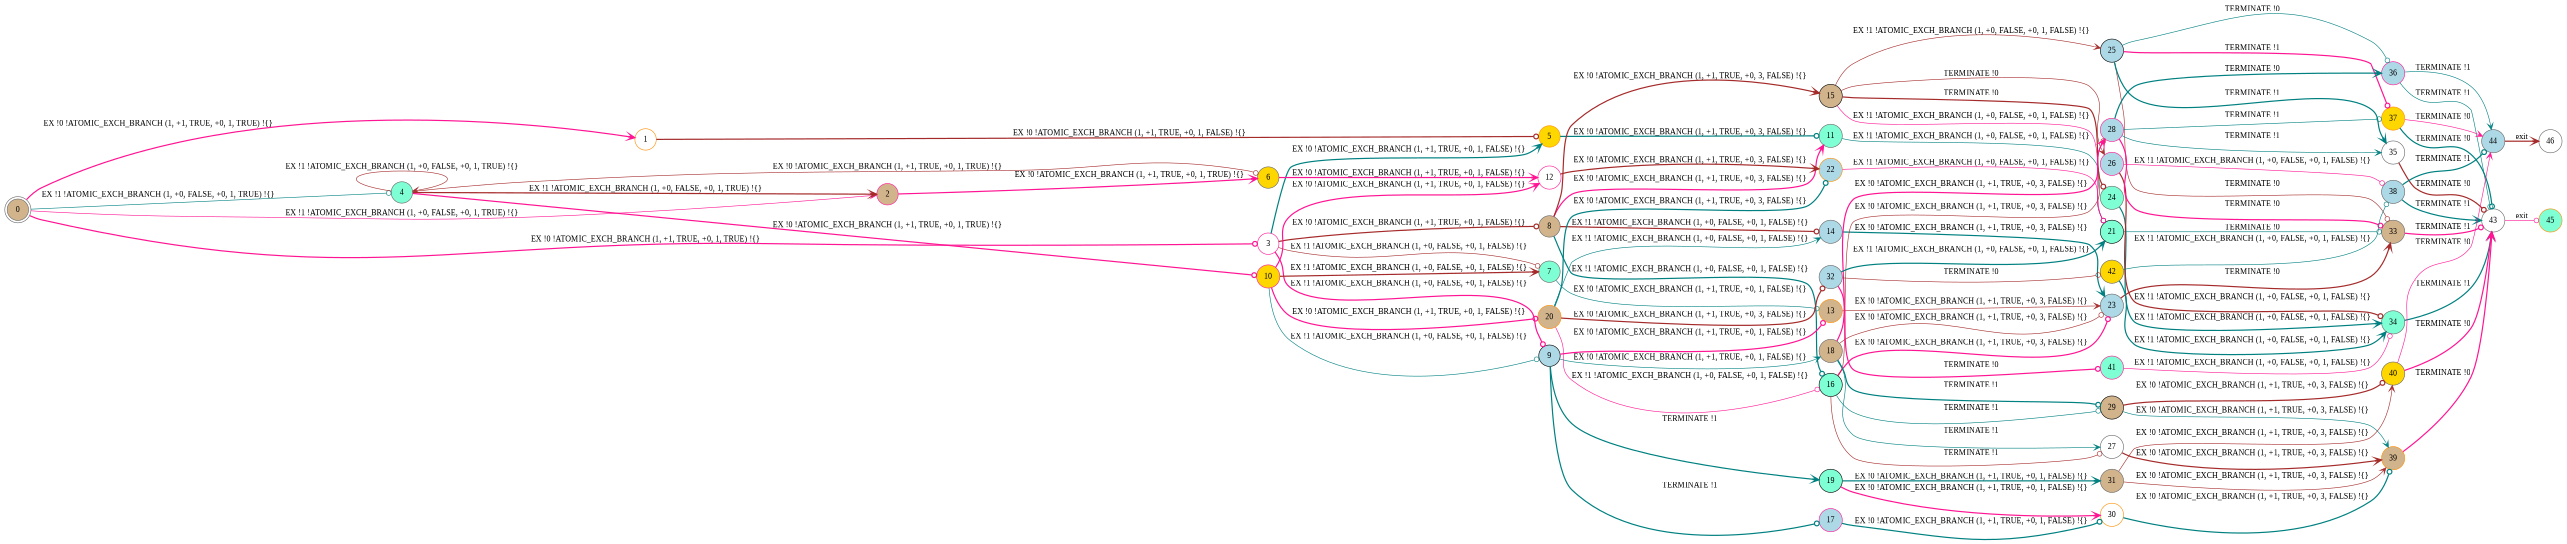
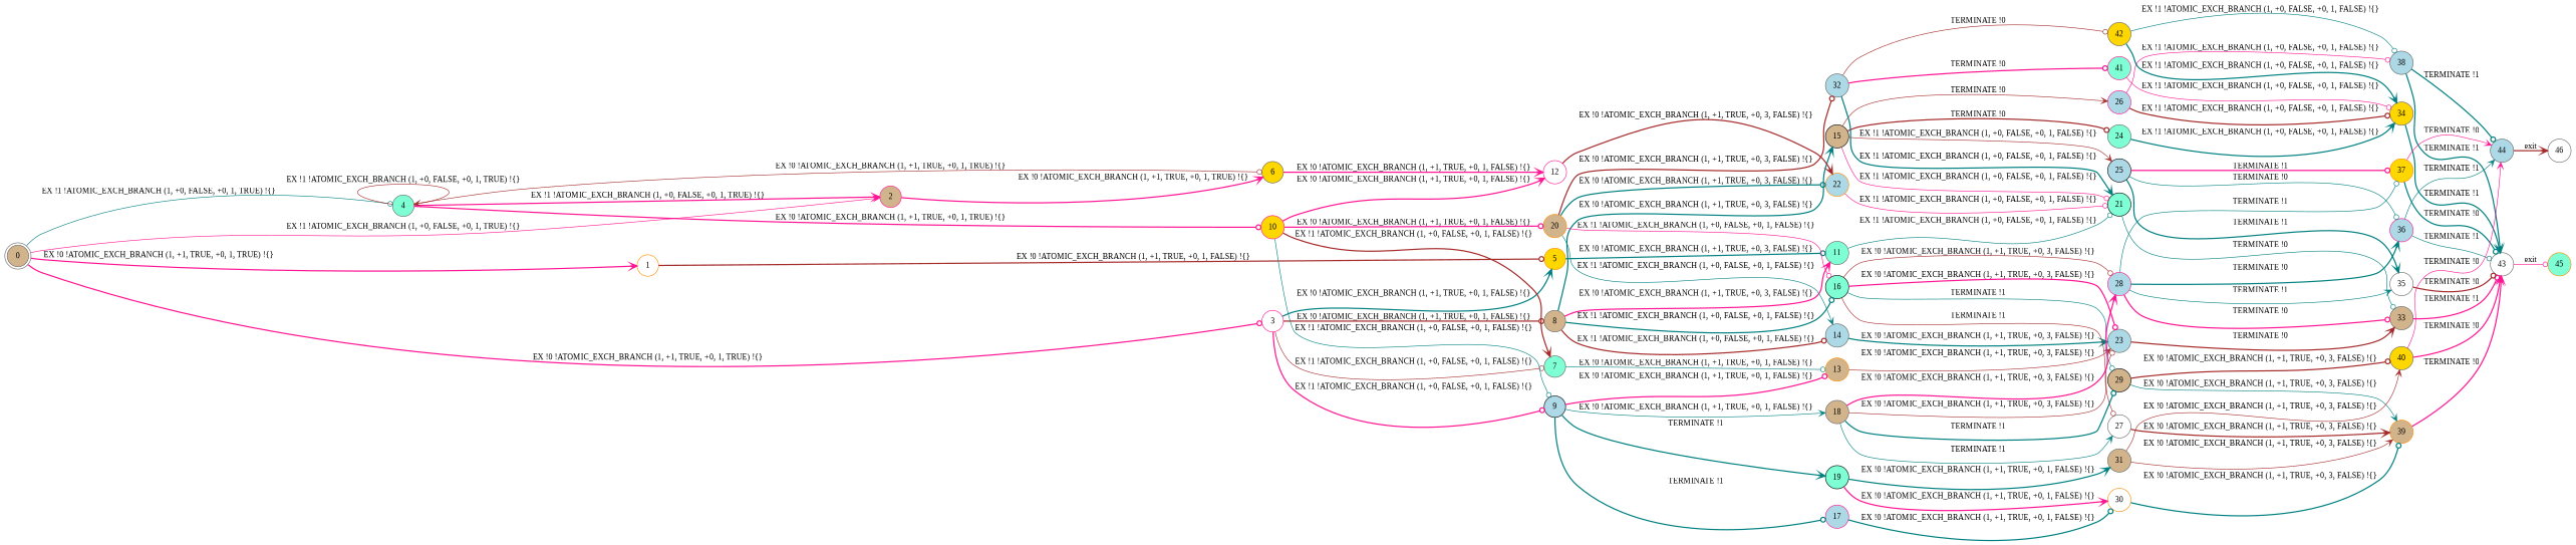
  digraph {
    fontname="Liberation Serif"
    rankdir=LR
    node [color=gray40 fillcolor=lightblue fontname="Liberation Serif" shape=circle style=filled]
    edge [arrowhead=odot color=teal fontname="Liberation Serif" style=bold]
    0 [fillcolor=tan peripheries=2]
    1 [color=darkorange fillcolor=white]
    2 [color=deeppink fillcolor=tan]
    3 [color=deeppink fillcolor=white]
    4 [fillcolor=aquamarine]
    5 [color=darkorange fillcolor=gold]
    6 [fillcolor=gold]
    7 [fillcolor=aquamarine]
    8 [fillcolor=tan]
    9 [color=black]
    10 [color=deeppink fillcolor=gold]
    11 [fillcolor=aquamarine]
    12 [color=deeppink fillcolor=white]
    13 [color=darkorange fillcolor=tan]
    14
    15 [color=black fillcolor=tan]
    16 [color=black fillcolor=aquamarine]
    17 [color=deeppink]
    18 [fillcolor=tan]
    19 [color=black fillcolor=aquamarine]
    20 [color=darkorange fillcolor=tan]
    21 [color=black fillcolor=aquamarine]
    22 [color=darkorange]
    23
    24 [fillcolor=aquamarine]
    25 [color=black]
    26 [color=deeppink]
    27 [fillcolor=white]
    28 [color=deeppink]
    29 [color=black fillcolor=tan]
    30 [color=darkorange fillcolor=white]
    31 [fillcolor=tan]
    32
    33 [fillcolor=tan]
-   34 [fillcolor=aquamarine]
+   34 [fillcolor=gold]
    35 [fillcolor=white]
    36 [color=deeppink]
    37 [color=darkorange fillcolor=gold]
    38
    39 [color=darkorange fillcolor=tan]
    40 [fillcolor=gold]
    41 [color=deeppink fillcolor=aquamarine]
    42 [fillcolor=gold]
    43 [fillcolor=white]
    44
    45 [color=darkorange fillcolor=aquamarine]
    46 [fillcolor=white]
    0 -> 1 [arrowhead=vee color=deeppink label="EX !0 !ATOMIC_EXCH_BRANCH (1, +1, TRUE, +0, 1, TRUE) !{}"]
    0 -> 2 [arrowhead=vee color=deeppink label="EX !1 !ATOMIC_EXCH_BRANCH (1, +0, FALSE, +0, 1, TRUE) !{}" style=solid]
    0 -> 3 [color=deeppink label="EX !0 !ATOMIC_EXCH_BRANCH (1, +1, TRUE, +0, 1, TRUE) !{}"]
    0 -> 4 [label="EX !1 !ATOMIC_EXCH_BRANCH (1, +0, FALSE, +0, 1, TRUE) !{}" style=solid]
    1 -> 5 [color=brown label="EX !0 !ATOMIC_EXCH_BRANCH (1, +1, TRUE, +0, 1, FALSE) !{}"]
    2 -> 6 [arrowhead=vee color=deeppink label="EX !0 !ATOMIC_EXCH_BRANCH (1, +1, TRUE, +0, 1, TRUE) !{}"]
    3 -> 5 [arrowhead=vee label="EX !0 !ATOMIC_EXCH_BRANCH (1, +1, TRUE, +0, 1, FALSE) !{}"]
    3 -> 7 [color=brown label="EX !1 !ATOMIC_EXCH_BRANCH (1, +0, FALSE, +0, 1, FALSE) !{}" style=solid]
    3 -> 8 [color=brown label="EX !0 !ATOMIC_EXCH_BRANCH (1, +1, TRUE, +0, 1, FALSE) !{}"]
    3 -> 9 [color=deeppink label="EX !1 !ATOMIC_EXCH_BRANCH (1, +0, FALSE, +0, 1, FALSE) !{}"]
-   4 -> 2 [arrowhead=vee color=brown label="EX !1 !ATOMIC_EXCH_BRANCH (1, +0, FALSE, +0, 1, TRUE) !{}"]
+   4 -> 2 [arrowhead=vee color=deeppink label="EX !1 !ATOMIC_EXCH_BRANCH (1, +0, FALSE, +0, 1, TRUE) !{}"]
    4 -> 4 [arrowhead=vee color=brown label="EX !1 !ATOMIC_EXCH_BRANCH (1, +0, FALSE, +0, 1, TRUE) !{}" style=solid]
    4 -> 6 [color=brown label="EX !0 !ATOMIC_EXCH_BRANCH (1, +1, TRUE, +0, 1, TRUE) !{}" style=solid]
    4 -> 10 [color=deeppink label="EX !0 !ATOMIC_EXCH_BRANCH (1, +1, TRUE, +0, 1, TRUE) !{}"]
    5 -> 11 [label="EX !0 !ATOMIC_EXCH_BRANCH (1, +1, TRUE, +0, 3, FALSE) !{}"]
    6 -> 12 [arrowhead=vee color=deeppink label="EX !0 !ATOMIC_EXCH_BRANCH (1, +1, TRUE, +0, 1, FALSE) !{}"]
    7 -> 13 [label="EX !0 !ATOMIC_EXCH_BRANCH (1, +1, TRUE, +0, 1, FALSE) !{}" style=solid]
    8 -> 11 [arrowhead=vee color=deeppink label="EX !0 !ATOMIC_EXCH_BRANCH (1, +1, TRUE, +0, 3, FALSE) !{}"]
    8 -> 14 [color=brown label="EX !1 !ATOMIC_EXCH_BRANCH (1, +0, FALSE, +0, 1, FALSE) !{}"]
-   8 -> 15 [arrowhead=vee color=brown label="EX !0 !ATOMIC_EXCH_BRANCH (1, +1, TRUE, +0, 3, FALSE) !{}"]
+   8 -> 15 [arrowhead=vee label="EX !0 !ATOMIC_EXCH_BRANCH (1, +1, TRUE, +0, 3, FALSE) !{}"]
    8 -> 16 [label="EX !1 !ATOMIC_EXCH_BRANCH (1, +0, FALSE, +0, 1, FALSE) !{}"]
    9 -> 13 [color=deeppink label="EX !0 !ATOMIC_EXCH_BRANCH (1, +1, TRUE, +0, 1, FALSE) !{}"]
    9 -> 17 [label="TERMINATE !1"]
    9 -> 18 [arrowhead=vee label="EX !0 !ATOMIC_EXCH_BRANCH (1, +1, TRUE, +0, 1, FALSE) !{}" style=solid]
    9 -> 19 [arrowhead=vee label="TERMINATE !1"]
    10 -> 7 [arrowhead=vee color=brown label="EX !1 !ATOMIC_EXCH_BRANCH (1, +0, FALSE, +0, 1, FALSE) !{}"]
    10 -> 9 [label="EX !1 !ATOMIC_EXCH_BRANCH (1, +0, FALSE, +0, 1, FALSE) !{}" style=solid]
    10 -> 12 [arrowhead=vee color=deeppink label="EX !0 !ATOMIC_EXCH_BRANCH (1, +1, TRUE, +0, 1, FALSE) !{}"]
    10 -> 20 [color=deeppink label="EX !0 !ATOMIC_EXCH_BRANCH (1, +1, TRUE, +0, 1, FALSE) !{}"]
    11 -> 21 [label="EX !1 !ATOMIC_EXCH_BRANCH (1, +0, FALSE, +0, 1, FALSE) !{}" style=solid]
    12 -> 22 [arrowhead=vee color=brown label="EX !0 !ATOMIC_EXCH_BRANCH (1, +1, TRUE, +0, 3, FALSE) !{}"]
    13 -> 23 [arrowhead=vee color=brown label="EX !0 !ATOMIC_EXCH_BRANCH (1, +1, TRUE, +0, 3, FALSE) !{}" style=solid]
    14 -> 23 [arrowhead=vee label="EX !0 !ATOMIC_EXCH_BRANCH (1, +1, TRUE, +0, 3, FALSE) !{}"]
    15 -> 21 [color=deeppink label="EX !1 !ATOMIC_EXCH_BRANCH (1, +0, FALSE, +0, 1, FALSE) !{}" style=solid]
    15 -> 24 [color=brown label="TERMINATE !0"]
    15 -> 25 [arrowhead=vee color=brown label="EX !1 !ATOMIC_EXCH_BRANCH (1, +0, FALSE, +0, 1, FALSE) !{}" style=solid]
    15 -> 26 [arrowhead=vee color=brown label="TERMINATE !0" style=solid]
    16 -> 23 [color=deeppink label="EX !0 !ATOMIC_EXCH_BRANCH (1, +1, TRUE, +0, 3, FALSE) !{}"]
    16 -> 27 [color=brown label="TERMINATE !1" style=solid]
    16 -> 28 [color=brown label="EX !0 !ATOMIC_EXCH_BRANCH (1, +1, TRUE, +0, 3, FALSE) !{}" style=solid]
    16 -> 29 [label="TERMINATE !1" style=solid]
    17 -> 30 [label="EX !0 !ATOMIC_EXCH_BRANCH (1, +1, TRUE, +0, 1, FALSE) !{}"]
    18 -> 23 [color=brown label="EX !0 !ATOMIC_EXCH_BRANCH (1, +1, TRUE, +0, 3, FALSE) !{}" style=solid]
    18 -> 27 [arrowhead=vee label="TERMINATE !1" style=solid]
    18 -> 28 [arrowhead=vee color=deeppink label="EX !0 !ATOMIC_EXCH_BRANCH (1, +1, TRUE, +0, 3, FALSE) !{}"]
    18 -> 29 [label="TERMINATE !1"]
    19 -> 30 [arrowhead=vee color=deeppink label="EX !0 !ATOMIC_EXCH_BRANCH (1, +1, TRUE, +0, 1, FALSE) !{}"]
    19 -> 31 [arrowhead=vee label="EX !0 !ATOMIC_EXCH_BRANCH (1, +1, TRUE, +0, 1, FALSE) !{}"]
    20 -> 14 [arrowhead=vee label="EX !1 !ATOMIC_EXCH_BRANCH (1, +0, FALSE, +0, 1, FALSE) !{}" style=solid]
    20 -> 16 [color=deeppink label="EX !1 !ATOMIC_EXCH_BRANCH (1, +0, FALSE, +0, 1, FALSE) !{}" style=solid]
    20 -> 22 [label="EX !0 !ATOMIC_EXCH_BRANCH (1, +1, TRUE, +0, 3, FALSE) !{}"]
    20 -> 32 [color=brown label="EX !0 !ATOMIC_EXCH_BRANCH (1, +1, TRUE, +0, 3, FALSE) !{}"]
    21 -> 33 [label="TERMINATE !0" style=solid]
    22 -> 21 [color=deeppink label="EX !1 !ATOMIC_EXCH_BRANCH (1, +0, FALSE, +0, 1, FALSE) !{}" style=solid]
    23 -> 33 [arrowhead=vee color=brown label="TERMINATE !0"]
    24 -> 34 [arrowhead=vee label="EX !1 !ATOMIC_EXCH_BRANCH (1, +0, FALSE, +0, 1, FALSE) !{}"]
-   25 -> 33 [color=brown label="TERMINATE !0" style=solid]
    25 -> 35 [arrowhead=vee label="TERMINATE !1"]
    25 -> 36 [label="TERMINATE !0" style=solid]
    25 -> 37 [color=deeppink label="TERMINATE !1"]
    26 -> 34 [color=brown label="EX !1 !ATOMIC_EXCH_BRANCH (1, +0, FALSE, +0, 1, FALSE) !{}"]
    26 -> 38 [color=deeppink label="EX !1 !ATOMIC_EXCH_BRANCH (1, +0, FALSE, +0, 1, FALSE) !{}" style=solid]
    27 -> 39 [arrowhead=vee color=brown label="EX !0 !ATOMIC_EXCH_BRANCH (1, +1, TRUE, +0, 3, FALSE) !{}"]
    28 -> 33 [color=deeppink label="TERMINATE !0"]
    28 -> 35 [arrowhead=vee label="TERMINATE !1" style=solid]
    28 -> 36 [arrowhead=vee label="TERMINATE !0"]
    28 -> 37 [label="TERMINATE !1" style=solid]
    29 -> 39 [arrowhead=vee label="EX !0 !ATOMIC_EXCH_BRANCH (1, +1, TRUE, +0, 3, FALSE) !{}" style=solid]
    29 -> 40 [color=brown label="EX !0 !ATOMIC_EXCH_BRANCH (1, +1, TRUE, +0, 3, FALSE) !{}"]
    30 -> 39 [label="EX !0 !ATOMIC_EXCH_BRANCH (1, +1, TRUE, +0, 3, FALSE) !{}"]
    31 -> 39 [arrowhead=vee color=brown label="EX !0 !ATOMIC_EXCH_BRANCH (1, +1, TRUE, +0, 3, FALSE) !{}" style=solid]
    31 -> 40 [arrowhead=vee color=brown label="EX !0 !ATOMIC_EXCH_BRANCH (1, +1, TRUE, +0, 3, FALSE) !{}" style=solid]
    32 -> 21 [arrowhead=vee label="EX !1 !ATOMIC_EXCH_BRANCH (1, +0, FALSE, +0, 1, FALSE) !{}"]
    32 -> 41 [color=deeppink label="TERMINATE !0"]
    32 -> 42 [color=brown label="TERMINATE !0" style=solid]
    33 -> 43 [color=deeppink label="TERMINATE !1"]
    34 -> 43 [arrowhead=vee label="TERMINATE !1"]
    35 -> 43 [color=brown label="TERMINATE !0"]
    36 -> 43 [label="TERMINATE !1" style=solid]
    36 -> 44 [arrowhead=vee label="TERMINATE !1" style=solid]
    37 -> 43 [label="TERMINATE !0"]
    37 -> 44 [arrowhead=vee color=deeppink label="TERMINATE !0" style=solid]
    38 -> 43 [arrowhead=vee label="TERMINATE !1"]
    38 -> 44 [label="TERMINATE !1"]
    39 -> 43 [arrowhead=vee color=deeppink label="TERMINATE !0"]
    40 -> 43 [arrowhead=vee color=deeppink label="TERMINATE !0"]
    40 -> 44 [arrowhead=vee color=deeppink label="TERMINATE !0" style=solid]
    41 -> 34 [color=deeppink label="EX !1 !ATOMIC_EXCH_BRANCH (1, +0, FALSE, +0, 1, FALSE) !{}" style=solid]
    42 -> 34 [arrowhead=vee label="EX !1 !ATOMIC_EXCH_BRANCH (1, +0, FALSE, +0, 1, FALSE) !{}"]
    42 -> 38 [label="EX !1 !ATOMIC_EXCH_BRANCH (1, +0, FALSE, +0, 1, FALSE) !{}" style=solid]
    43 -> 45 [color=deeppink label=exit style=solid]
    44 -> 46 [arrowhead=vee color=brown label=exit]
  }
